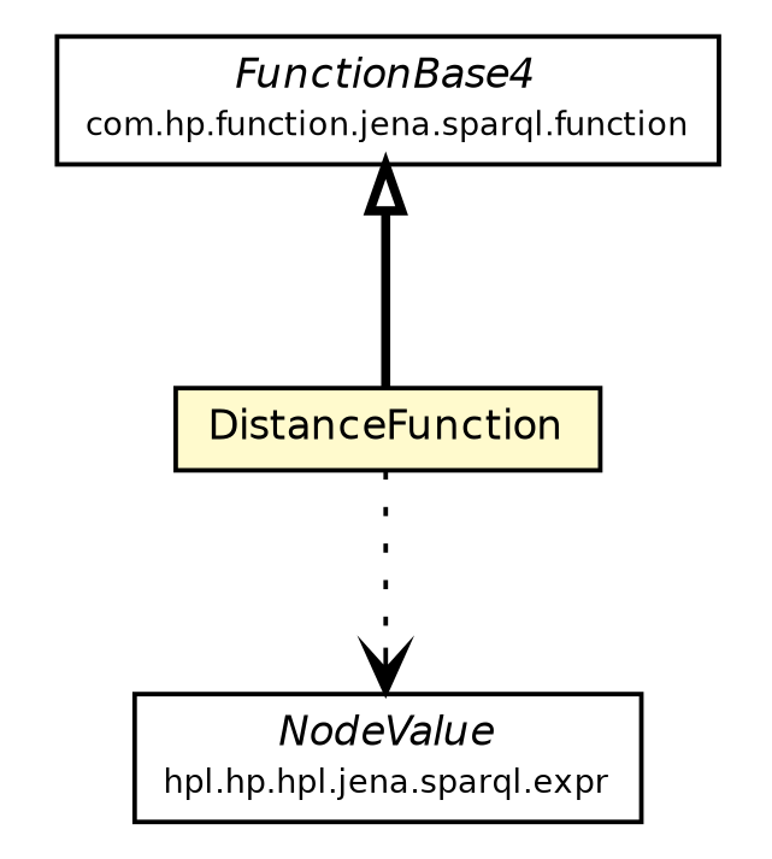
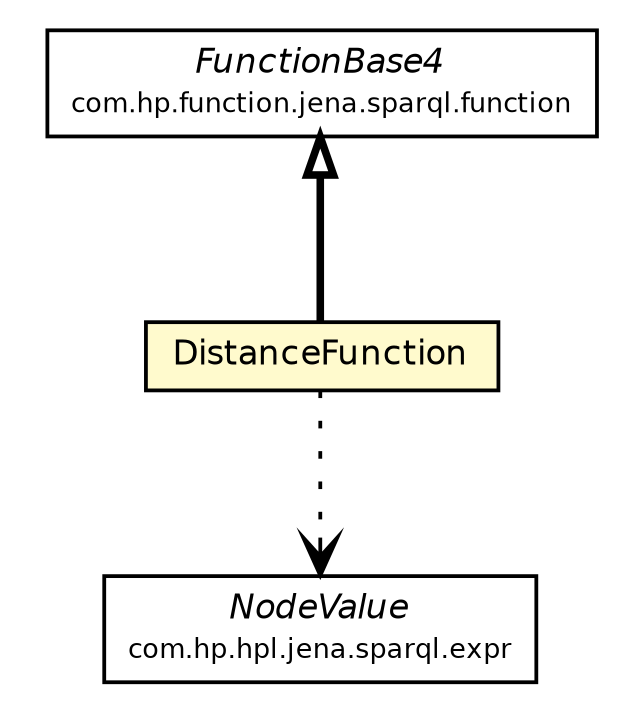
  digraph {
    node [fontcolor=black fontname=Helvetica fontsize=9.0 shape=plaintext]
    edge [fontname=Helvetica headport=p labelfontname=Helvetica labelfontsize=10 tailport=p]
    n1 [label=<<table border="0" cellborder="1" cellspacing="0" cellpadding="2" port="p" bgcolor="lemonChiffon" href="./DistanceFunction.html"> 		<tr><td><table border="0" cellspacing="0" cellpadding="1"> 			<tr><td> DistanceFunction </td></tr> 		</table></td></tr> 		</table>>]
-   n2 [label=<<table border="0" cellborder="1" cellspacing="0" cellpadding="2" port="p" href="http://java.sun.com/j2se/1.4.2/docs/api/com/hp/hpl/jena/sparql/expr/NodeValue.html"> 		<tr><td><table border="0" cellspacing="0" cellpadding="1"> 			<tr><td><font face="Helvetica-Oblique"> NodeValue </font></td></tr> 			<tr><td><font point-size="7.0"> hpl.hp.hpl.jena.sparql.expr </font></td></tr> 		</table></td></tr> 		</table>>]
+   n2 [label=<<table border="0" cellborder="1" cellspacing="0" cellpadding="2" port="p" href="http://java.sun.com/j2se/1.4.2/docs/api/com/hp/hpl/jena/sparql/expr/NodeValue.html"> 		<tr><td><table border="0" cellspacing="0" cellpadding="1"> 			<tr><td><font face="Helvetica-Oblique"> NodeValue </font></td></tr> 			<tr><td><font point-size="7.0"> com.hp.hpl.jena.sparql.expr </font></td></tr> 		</table></td></tr> 		</table>>]
    n3 [label=<<table border="0" cellborder="1" cellspacing="0" cellpadding="2" port="p" href="http://java.sun.com/j2se/1.4.2/docs/api/com/hp/hpl/jena/sparql/function/FunctionBase4.html"> 		<tr><td><table border="0" cellspacing="0" cellpadding="1"> 			<tr><td><font face="Helvetica-Oblique"> FunctionBase4 </font></td></tr> 			<tr><td><font point-size="7.0"> com.hp.function.jena.sparql.function </font></td></tr> 		</table></td></tr> 		</table>>]
    n1 -> n2 [arrowhead=open color=black fontcolor=black fontsize=10.0 style=dotted]
    n3 -> n1 [arrowtail=empty dir=back fontsize=10 style=bold]
  }
